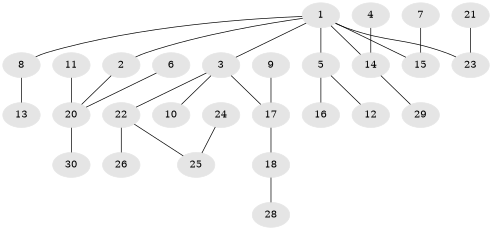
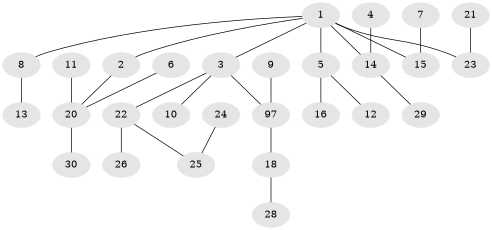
  graph {
    node [color=gray90 style=filled]
    edge [weight=1.0]
    1
    2
    3
    5
    8
    14
    15
    23
    20
    10
-   17
+   17 [label=97]
    22
    12
    16
    13
    29
    30
    18
    25
    26
    4
    6
    7
    9
    11
    28
    21
    24
    1 -- 2
    1 -- 3
    1 -- 5
    1 -- 8
    1 -- 14
    1 -- 15
    1 -- 23
    2 -- 20
    3 -- 10
    3 -- 17
    3 -- 22
    5 -- 12
    5 -- 16
    8 -- 13
    14 -- 29
    20 -- 30
    17 -- 18
    22 -- 25
    22 -- 26
    18 -- 28
    4 -- 14
    6 -- 20
    7 -- 15
    9 -- 17
    11 -- 20
    21 -- 23
    24 -- 25
  }
